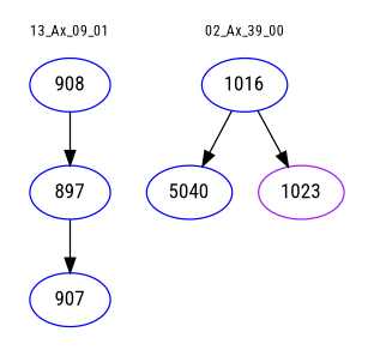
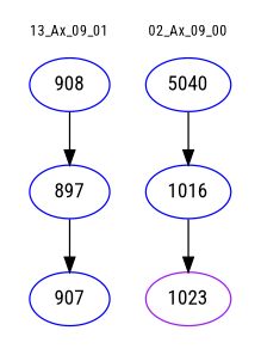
  digraph {
    fontname="Roboto Condensed"
    node [color=blue fontname="Roboto Condensed"]
    edge [color=black fontname="Roboto Condensed"]
    n1 [label=897]
    n2 [label=908]
    n3 [label=907]
    n4 [label=1016]
    n5 [label=5040]
    n6 [color=purple label=1023]
    subgraph cluster_1 {
      color=white
      fontsize=10
      label="13_Ax_09_01"
      n1
      n2
      n3
    }
    subgraph cluster_2 {
      color=white
      fontsize=10
-     label="02_Ax_39_00"
+     label="02_Ax_09_00"
      n4
      n5
      n6
    }
    n1 -> n3
    n2 -> n1
-   n4 -> n5
+   n5 -> n4
    n4 -> n6
  }
